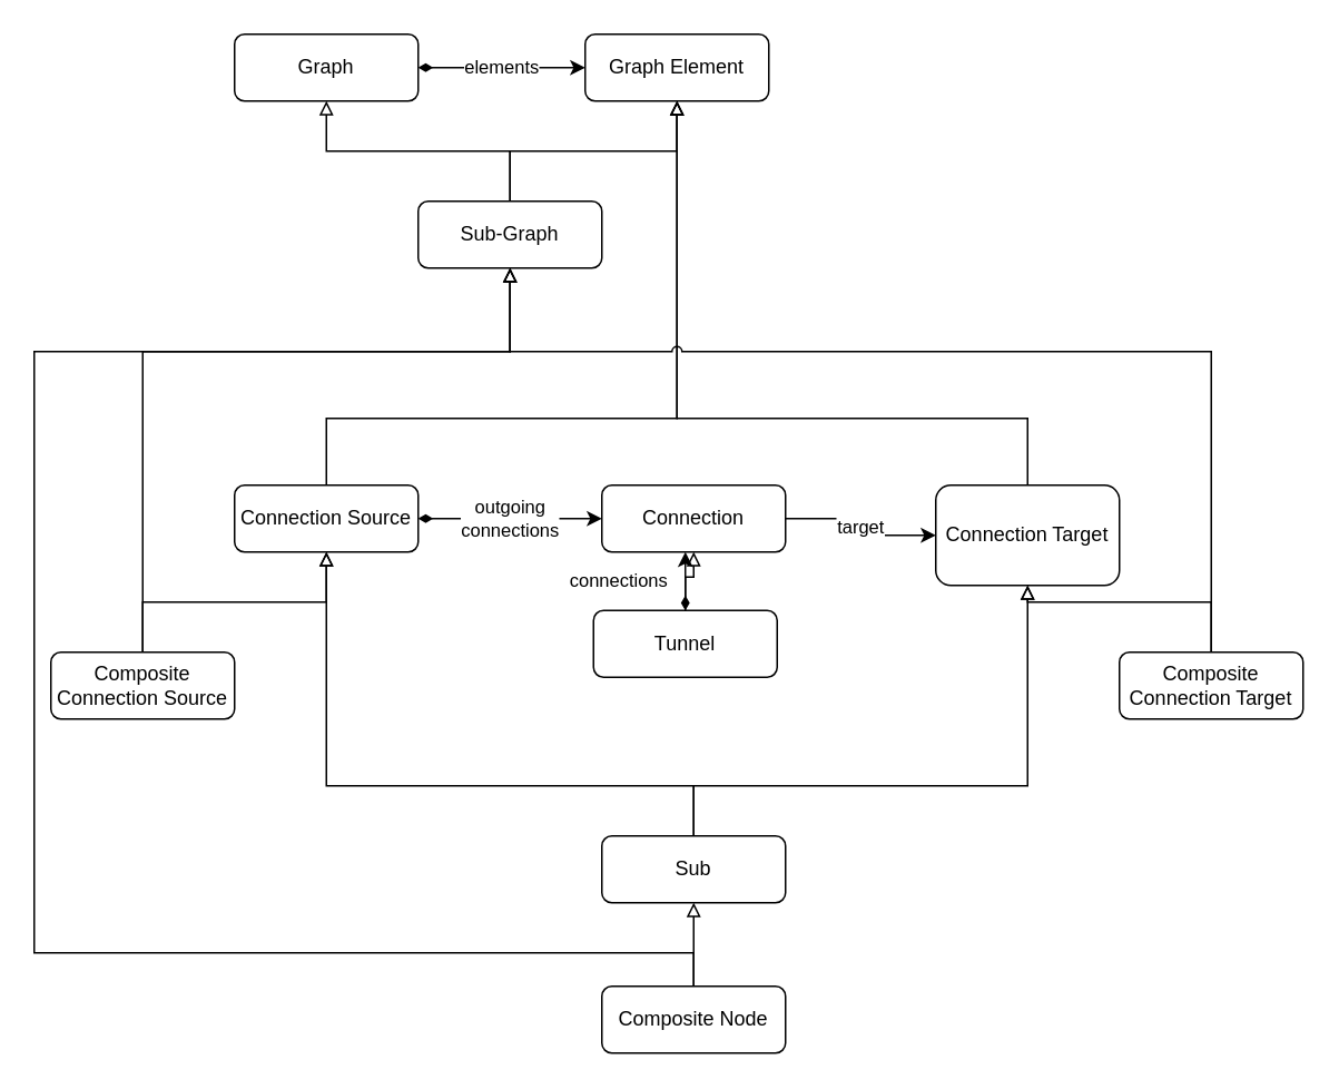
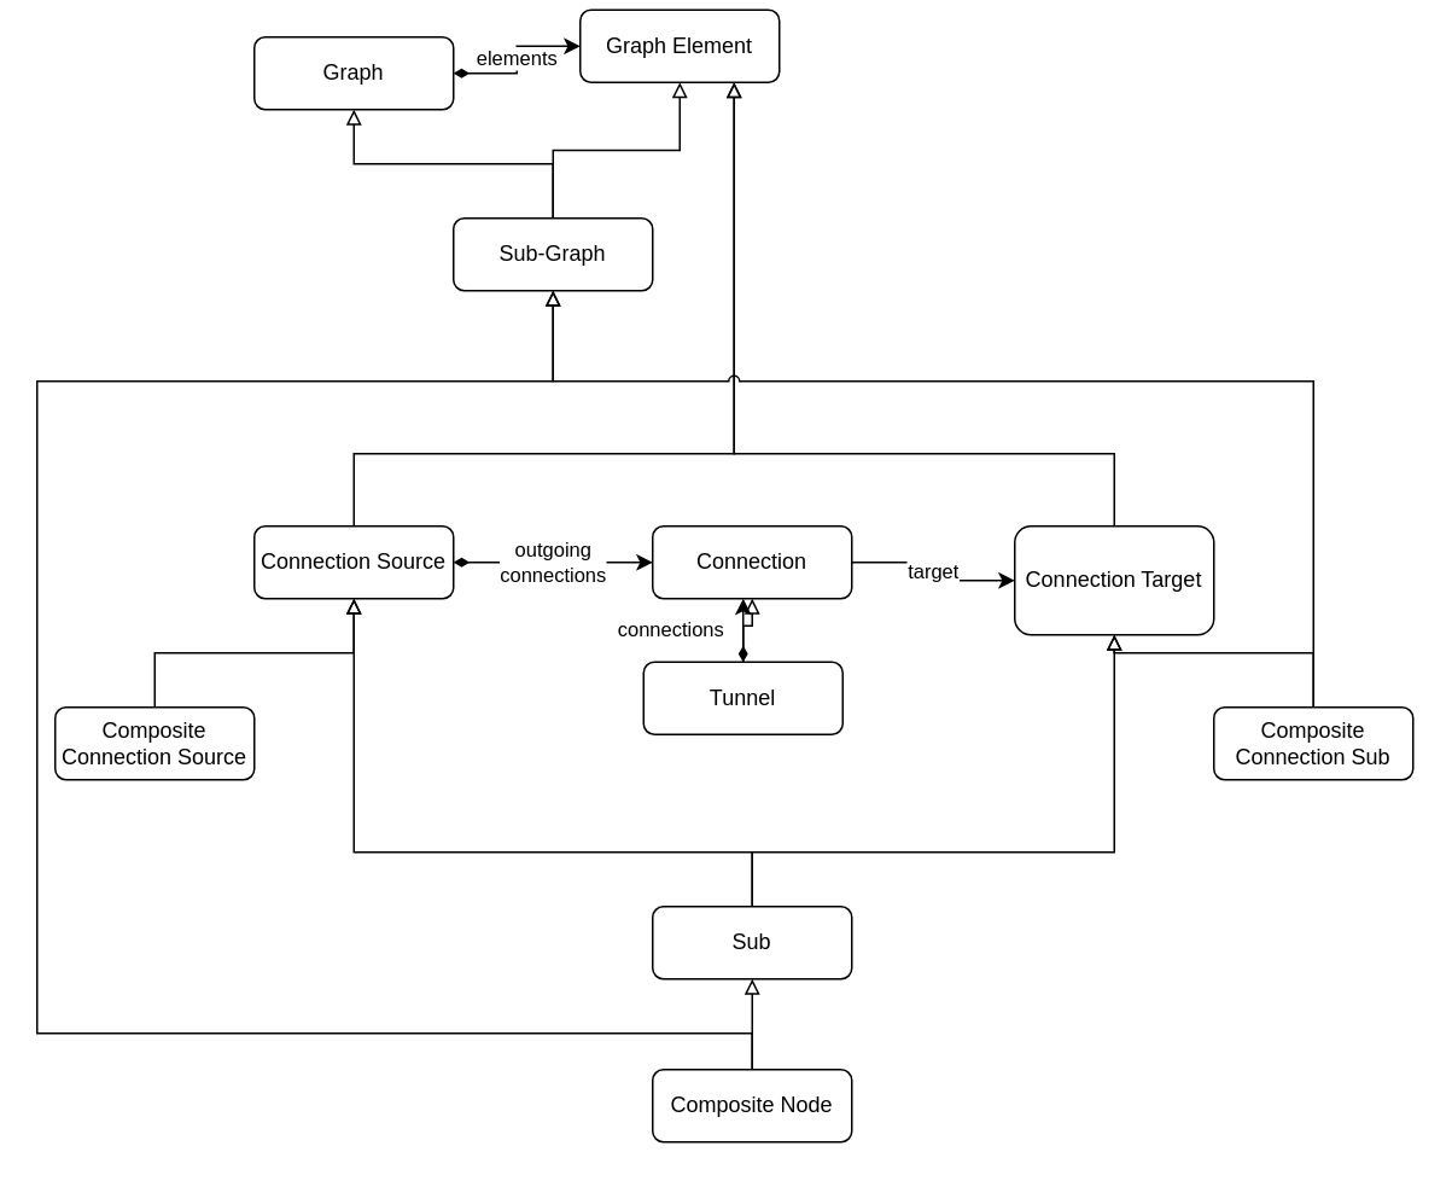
  <mxCell id="0" />
  <mxCell id="1" parent="0" />
  <mxCell id="2" value="elements" style="edgeStyle=orthogonalEdgeStyle;rounded=0;orthogonalLoop=1;jettySize=auto;html=1;startArrow=diamondThin;startFill=1;" edge="1" parent="1" source="3" target="4"><mxGeometry relative="1" as="geometry" /></mxCell>
  <mxCell id="3" value="Graph" style="rounded=1;whiteSpace=wrap;html=1;" parent="1" vertex="1"><mxGeometry x="140" y="20" width="110" height="40" as="geometry" /></mxCell>
- <mxCell id="4" value="Graph Element" style="rounded=1;whiteSpace=wrap;html=1;" vertex="1" parent="1"><mxGeometry x="350" y="20" width="110" height="40" as="geometry" /></mxCell>
+ <mxCell id="4" value="Graph Element" style="rounded=1;whiteSpace=wrap;html=1;" vertex="1" parent="1"><mxGeometry x="320" y="5" width="110" height="40" as="geometry" /></mxCell>
  <mxCell id="5" style="edgeStyle=orthogonalEdgeStyle;rounded=0;orthogonalLoop=1;jettySize=auto;html=1;endArrow=block;endFill=0;" edge="1" parent="1" source="6" target="3"><mxGeometry relative="1" as="geometry" /></mxCell>
  <mxCell id="6" value="Sub-Graph" style="rounded=1;whiteSpace=wrap;html=1;" vertex="1" parent="1"><mxGeometry x="250" y="120" width="110" height="40" as="geometry" /></mxCell>
  <mxCell id="7" value="Connection Source" style="rounded=1;whiteSpace=wrap;html=1;" vertex="1" parent="1"><mxGeometry x="140" y="290" width="110" height="40" as="geometry" /></mxCell>
  <mxCell id="8" value="Connection Target" style="rounded=1;whiteSpace=wrap;html=1;" vertex="1" parent="1"><mxGeometry x="560" y="290" width="110" height="60" as="geometry" /></mxCell>
  <mxCell id="9" value="Sub" style="rounded=1;whiteSpace=wrap;html=1;" vertex="1" parent="1"><mxGeometry x="360" y="500" width="110" height="40" as="geometry" /></mxCell>
  <mxCell id="10" value="target" style="edgeStyle=orthogonalEdgeStyle;rounded=0;orthogonalLoop=1;jettySize=auto;html=1;" edge="1" parent="1" source="11" target="8"><mxGeometry relative="1" as="geometry" /></mxCell>
  <mxCell id="11" value="Connection" style="rounded=1;whiteSpace=wrap;html=1;" vertex="1" parent="1"><mxGeometry x="360" y="290" width="110" height="40" as="geometry" /></mxCell>
  <mxCell id="12" value="Tunnel" style="rounded=1;whiteSpace=wrap;html=1;" vertex="1" parent="1"><mxGeometry x="355" y="365" width="110" height="40" as="geometry" /></mxCell>
  <mxCell id="13" value="Composite Connection Source" style="rounded=1;whiteSpace=wrap;html=1;" vertex="1" parent="1"><mxGeometry x="30" y="390" width="110" height="40" as="geometry" /></mxCell>
- <mxCell id="14" value="Composite Connection Target" style="rounded=1;whiteSpace=wrap;html=1;" vertex="1" parent="1"><mxGeometry x="670" y="390" width="110" height="40" as="geometry" /></mxCell>
+ <mxCell id="14" value="Composite Connection Sub" style="rounded=1;whiteSpace=wrap;html=1;" vertex="1" parent="1"><mxGeometry x="670" y="390" width="110" height="40" as="geometry" /></mxCell>
  <mxCell id="15" value="Composite Node" style="rounded=1;whiteSpace=wrap;html=1;" vertex="1" parent="1"><mxGeometry x="360" y="590" width="110" height="40" as="geometry" /></mxCell>
  <mxCell id="16" value="connections" style="edgeStyle=orthogonalEdgeStyle;rounded=0;orthogonalLoop=1;jettySize=auto;html=1;startArrow=diamondThin;startFill=1;" edge="1" parent="1" source="12" target="11"><mxGeometry y="40" relative="1" as="geometry"><mxPoint x="205" y="140" as="sourcePoint" /><mxPoint x="205" y="200" as="targetPoint" /><Array as="points"><mxPoint x="380" y="370" /><mxPoint x="380" y="370" /></Array><mxPoint as="offset" /></mxGeometry></mxCell>
  <mxCell id="17" value="outgoing&lt;div&gt;connections&lt;/div&gt;" style="edgeStyle=orthogonalEdgeStyle;rounded=0;orthogonalLoop=1;jettySize=auto;html=1;startArrow=diamondThin;startFill=1;" edge="1" parent="1" source="7" target="11"><mxGeometry relative="1" as="geometry"><mxPoint x="605" y="670" as="sourcePoint" /><mxPoint x="515" y="520" as="targetPoint" /></mxGeometry></mxCell>
  <mxCell id="18" style="edgeStyle=orthogonalEdgeStyle;rounded=0;orthogonalLoop=1;jettySize=auto;html=1;endArrow=block;endFill=0;" edge="1" parent="1" source="6" target="4"><mxGeometry relative="1" as="geometry"><mxPoint x="205" y="130" as="sourcePoint" /><mxPoint x="205" y="70" as="targetPoint" /></mxGeometry></mxCell>
  <mxCell id="19" style="edgeStyle=orthogonalEdgeStyle;rounded=0;orthogonalLoop=1;jettySize=auto;html=1;endArrow=block;endFill=0;" edge="1" parent="1" source="12" target="11"><mxGeometry relative="1" as="geometry"><mxPoint x="205" y="200" as="sourcePoint" /><mxPoint x="205" y="140" as="targetPoint" /></mxGeometry></mxCell>
  <mxCell id="20" style="edgeStyle=orthogonalEdgeStyle;rounded=0;orthogonalLoop=1;jettySize=auto;html=1;endArrow=block;endFill=0;" edge="1" parent="1" source="7" target="4"><mxGeometry relative="1" as="geometry"><mxPoint x="425" y="420" as="sourcePoint" /><mxPoint x="425" y="340" as="targetPoint" /><Array as="points"><mxPoint x="195" y="250" /><mxPoint x="405" y="250" /></Array></mxGeometry></mxCell>
  <mxCell id="21" style="edgeStyle=orthogonalEdgeStyle;rounded=0;orthogonalLoop=1;jettySize=auto;html=1;endArrow=block;endFill=0;jumpStyle=arc;" edge="1" parent="1" source="8" target="4"><mxGeometry relative="1" as="geometry"><mxPoint x="205" y="300" as="sourcePoint" /><mxPoint x="415" y="140" as="targetPoint" /><Array as="points"><mxPoint x="615" y="250" /><mxPoint x="405" y="250" /></Array></mxGeometry></mxCell>
  <mxCell id="22" style="edgeStyle=orthogonalEdgeStyle;rounded=0;orthogonalLoop=1;jettySize=auto;html=1;endArrow=block;endFill=0;" edge="1" parent="1" source="9" target="7"><mxGeometry relative="1" as="geometry"><mxPoint x="625" y="300" as="sourcePoint" /><mxPoint x="415" y="140" as="targetPoint" /><Array as="points"><mxPoint x="415" y="470" /><mxPoint x="195" y="470" /></Array></mxGeometry></mxCell>
  <mxCell id="23" style="edgeStyle=orthogonalEdgeStyle;rounded=0;orthogonalLoop=1;jettySize=auto;html=1;endArrow=block;endFill=0;" edge="1" parent="1" source="9" target="8"><mxGeometry relative="1" as="geometry"><mxPoint x="425" y="510" as="sourcePoint" /><mxPoint x="205" y="340" as="targetPoint" /><Array as="points"><mxPoint x="415" y="470" /><mxPoint x="615" y="470" /></Array></mxGeometry></mxCell>
- <mxCell id="24" style="edgeStyle=orthogonalEdgeStyle;rounded=0;orthogonalLoop=1;jettySize=auto;html=1;endArrow=block;endFill=0;" edge="1" parent="1" source="13" target="6"><mxGeometry relative="1" as="geometry"><mxPoint x="425" y="510" as="sourcePoint" /><mxPoint x="230" y="340" as="targetPoint" /><Array as="points"><mxPoint x="85" y="210" /><mxPoint x="305" y="210" /></Array></mxGeometry></mxCell>
  <mxCell id="25" style="edgeStyle=orthogonalEdgeStyle;rounded=0;orthogonalLoop=1;jettySize=auto;html=1;endArrow=block;endFill=0;jumpStyle=arc;" edge="1" parent="1" source="14" target="6"><mxGeometry relative="1" as="geometry"><mxPoint x="95" y="400" as="sourcePoint" /><mxPoint x="205" y="170" as="targetPoint" /><Array as="points"><mxPoint x="725" y="210" /><mxPoint x="305" y="210" /></Array></mxGeometry></mxCell>
  <mxCell id="26" style="edgeStyle=orthogonalEdgeStyle;rounded=0;orthogonalLoop=1;jettySize=auto;html=1;endArrow=block;endFill=0;" edge="1" parent="1" source="13" target="7"><mxGeometry relative="1" as="geometry"><mxPoint x="95" y="400" as="sourcePoint" /><mxPoint x="205" y="170" as="targetPoint" /></mxGeometry></mxCell>
  <mxCell id="27" style="edgeStyle=orthogonalEdgeStyle;rounded=0;orthogonalLoop=1;jettySize=auto;html=1;endArrow=block;endFill=0;" edge="1" parent="1" source="14" target="8"><mxGeometry relative="1" as="geometry"><mxPoint x="105" y="410" as="sourcePoint" /><mxPoint x="215" y="180" as="targetPoint" /><Array as="points"><mxPoint x="725" y="360" /><mxPoint x="615" y="360" /></Array></mxGeometry></mxCell>
  <mxCell id="28" style="edgeStyle=orthogonalEdgeStyle;rounded=0;orthogonalLoop=1;jettySize=auto;html=1;endArrow=block;endFill=0;" edge="1" parent="1" source="15" target="9"><mxGeometry relative="1" as="geometry"><mxPoint x="95" y="400" as="sourcePoint" /><mxPoint x="205" y="170" as="targetPoint" /></mxGeometry></mxCell>
  <mxCell id="29" style="edgeStyle=orthogonalEdgeStyle;rounded=0;orthogonalLoop=1;jettySize=auto;html=1;endArrow=block;endFill=0;" edge="1" parent="1" source="15" target="6"><mxGeometry relative="1" as="geometry"><mxPoint x="425" y="600" as="sourcePoint" /><mxPoint x="425" y="550" as="targetPoint" /><Array as="points"><mxPoint x="415" y="570" /><mxPoint x="20" y="570" /><mxPoint x="20" y="210" /><mxPoint x="305" y="210" /></Array></mxGeometry></mxCell>
